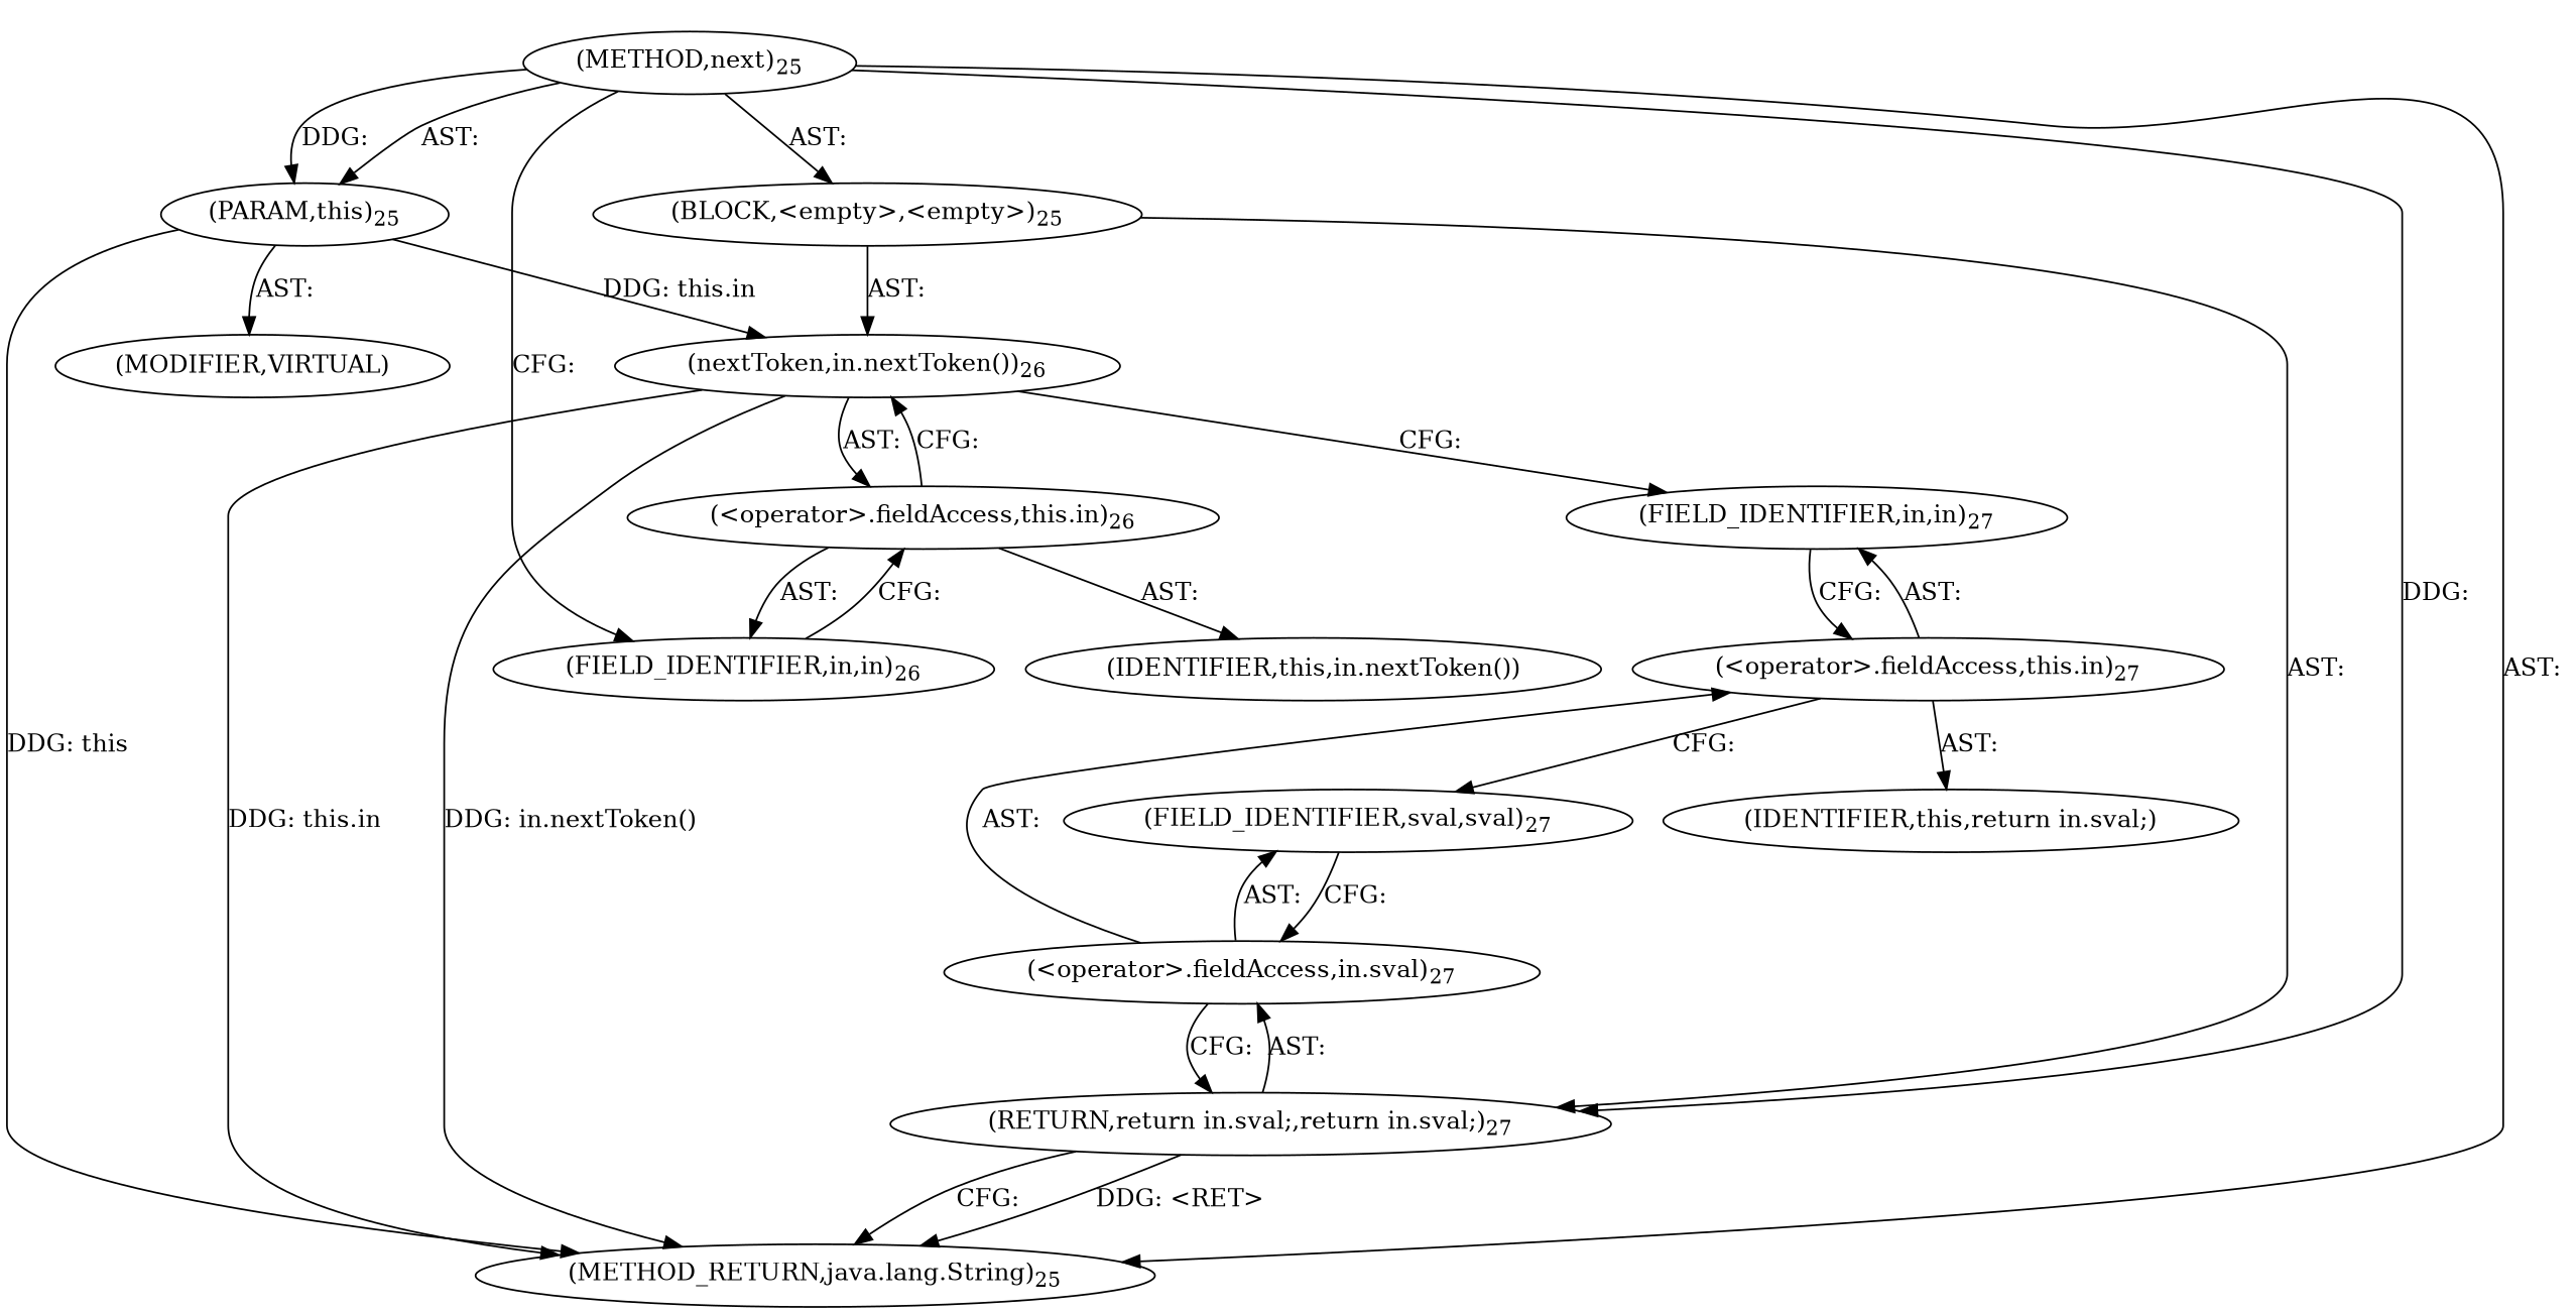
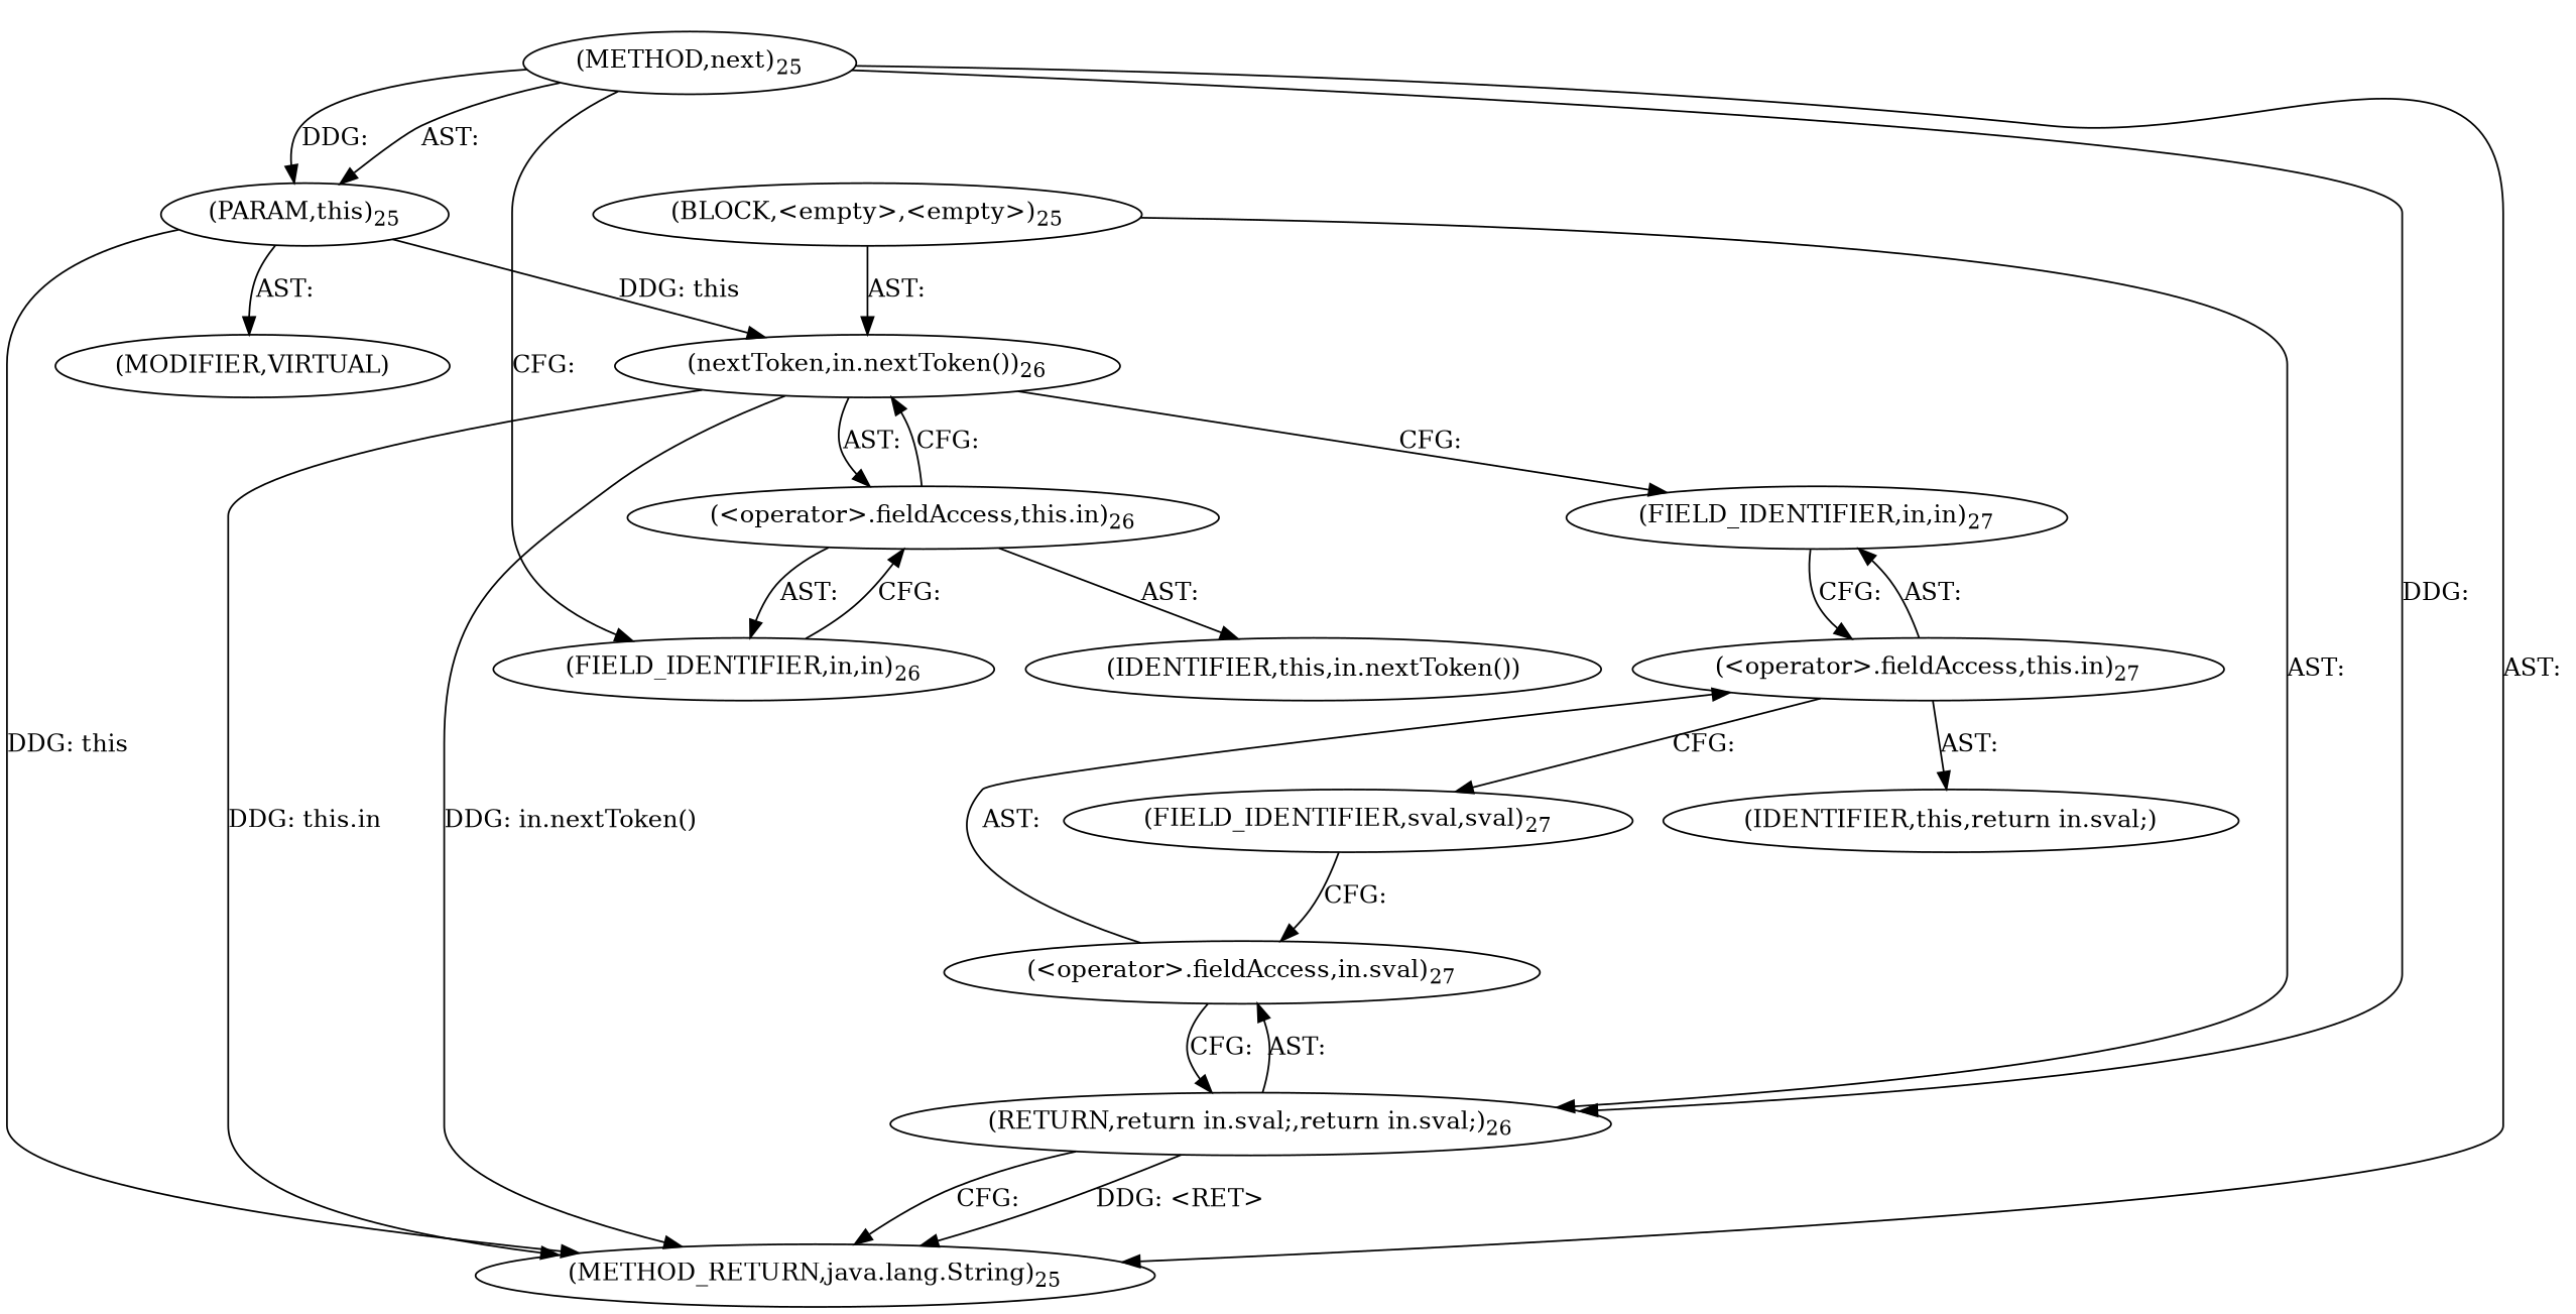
  digraph {
    n1 [label=<(METHOD,next)<SUB>25</SUB>>]
    n2 [label=<(PARAM,this)<SUB>25</SUB>>]
    n3 [label=<(BLOCK,&lt;empty&gt;,&lt;empty&gt;)<SUB>25</SUB>>]
    n4 [label=<(FIELD_IDENTIFIER,in,in)<SUB>26</SUB>>]
-   n5 [label=<(RETURN,return in.sval;,return in.sval;)<SUB>27</SUB>>]
+   n5 [label=<(RETURN,return in.sval;,return in.sval;)<SUB>26</SUB>>]
    n6 [label=<(METHOD_RETURN,java.lang.String)<SUB>25</SUB>>]
    n7 [label=<(MODIFIER,VIRTUAL)>]
    n8 [label=<(nextToken,in.nextToken())<SUB>26</SUB>>]
    n9 [label=<(&lt;operator&gt;.fieldAccess,this.in)<SUB>26</SUB>>]
    n10 [label=<(&lt;operator&gt;.fieldAccess,in.sval)<SUB>27</SUB>>]
    n11 [label=<(FIELD_IDENTIFIER,in,in)<SUB>27</SUB>>]
    n12 [label=<(IDENTIFIER,this,in.nextToken())>]
    n13 [label=<(&lt;operator&gt;.fieldAccess,this.in)<SUB>27</SUB>>]
    n14 [label=<(FIELD_IDENTIFIER,sval,sval)<SUB>27</SUB>>]
    n15 [label=<(IDENTIFIER,this,return in.sval;)>]
    n1 -> n2 [label="AST: "]
    n1 -> n2 [label="DDG: "]
-   n1 -> n3 [label="AST: "]
    n1 -> n4 [label="CFG: "]
    n1 -> n5 [label="DDG: "]
    n1 -> n6 [label="AST: "]
    n2 -> n6 [label="DDG: this"]
    n2 -> n7 [label="AST: "]
-   n2 -> n8 [label="DDG: this.in"]
+   n2 -> n8 [label="DDG: this"]
    n3 -> n5 [label="AST: "]
    n3 -> n8 [label="AST: "]
    n4 -> n9 [label="CFG: "]
    n5 -> n6 [label="CFG: "]
    n5 -> n6 [label="DDG: &lt;RET&gt;"]
    n5 -> n10 [label="AST: "]
    n8 -> n6 [label="DDG: this.in"]
    n8 -> n6 [label="DDG: in.nextToken()"]
    n8 -> n9 [label="AST: "]
    n8 -> n11 [label="CFG: "]
    n9 -> n4 [label="AST: "]
    n9 -> n8 [label="CFG: "]
    n9 -> n12 [label="AST: "]
    n10 -> n5 [label="CFG: "]
    n10 -> n13 [label="AST: "]
-   n10 -> n14 [label="AST: "]
    n11 -> n13 [label="CFG: "]
    n13 -> n11 [label="AST: "]
    n13 -> n14 [label="CFG: "]
    n13 -> n15 [label="AST: "]
    n14 -> n10 [label="CFG: "]
  }
